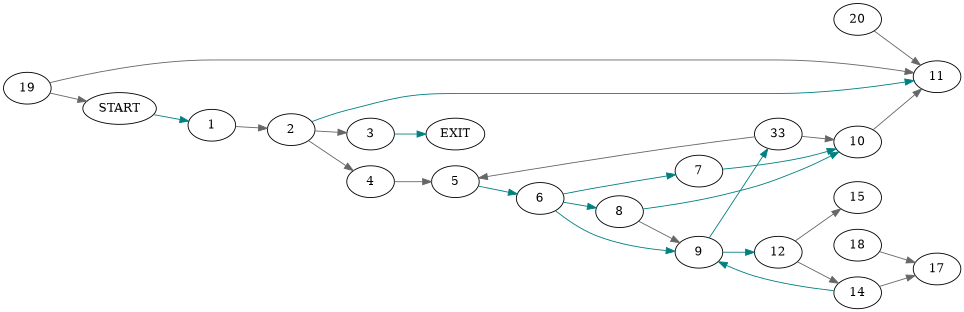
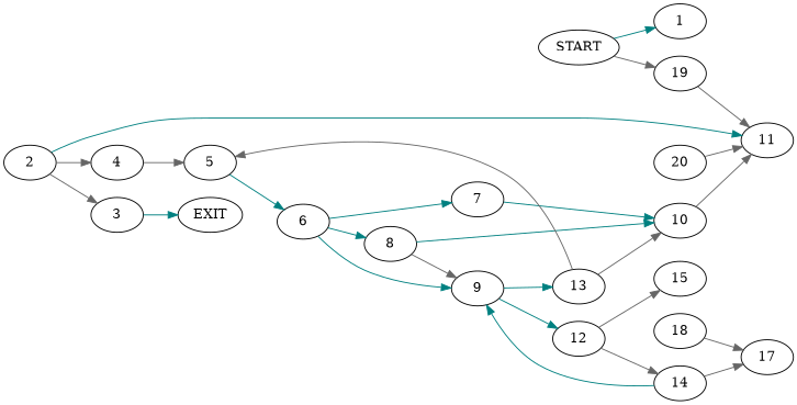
  digraph {
    rankdir=LR
    edge [color=gray40]
    n1 [label=START]
    1
    19
    2
    11
    n6 [label=EXIT]
    3
    4
    5
    6
    7
    8
    9
    10
-   13 [label=33]
+   13
    12
    14
    15
    17
    18
    20
    n1 -> 1 [color=teal]
-   19 -> n1
-   1 -> 2
+   n1 -> 19
    19 -> 11
    2 -> 11 [color=teal]
    2 -> 3
    2 -> 4
    3 -> n6 [color=teal]
    4 -> 5
    5 -> 6 [color=teal]
    6 -> 7 [color=teal]
    6 -> 8 [color=teal]
    6 -> 9 [color=teal]
    7 -> 10 [color=teal]
    8 -> 9
    8 -> 10 [color=teal]
    9 -> 13 [color=teal]
    9 -> 12 [color=teal]
    10 -> 11
    13 -> 5
    13 -> 10
    12 -> 14
    12 -> 15
    14 -> 9 [color=teal]
    14 -> 17
    18 -> 17
    20 -> 11
  }
